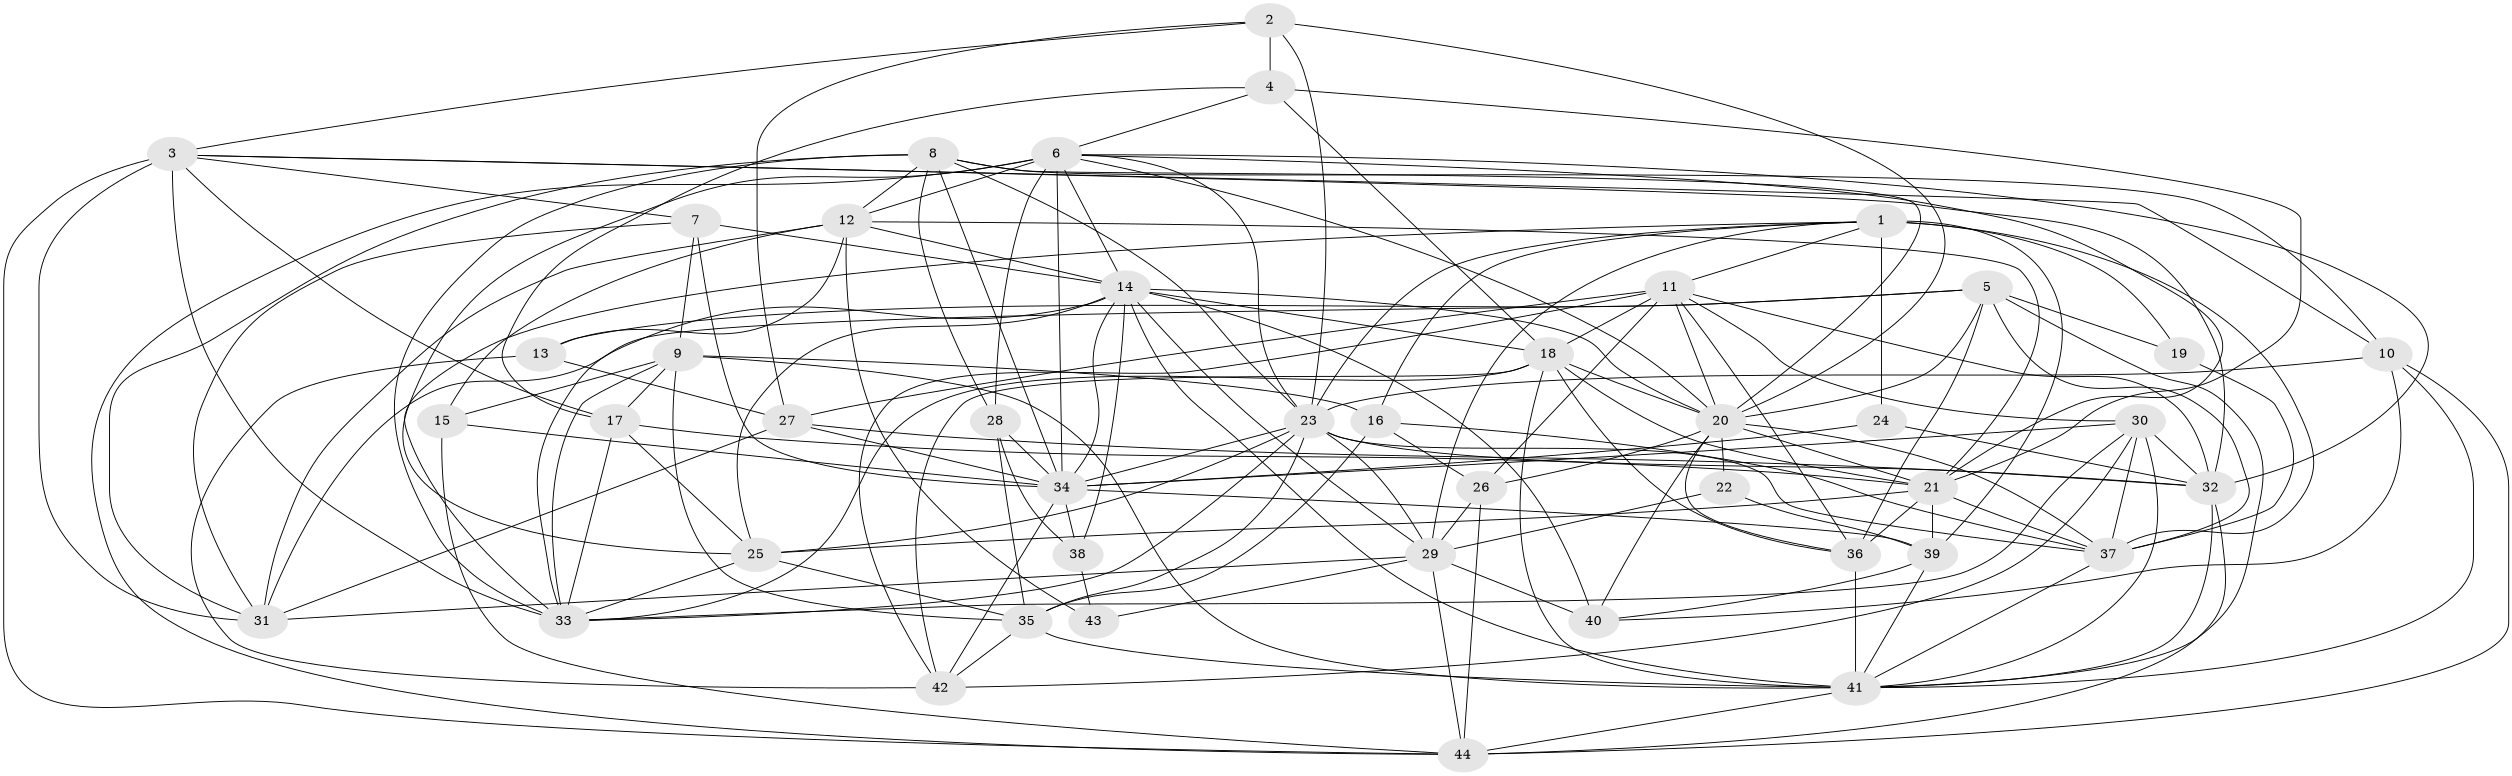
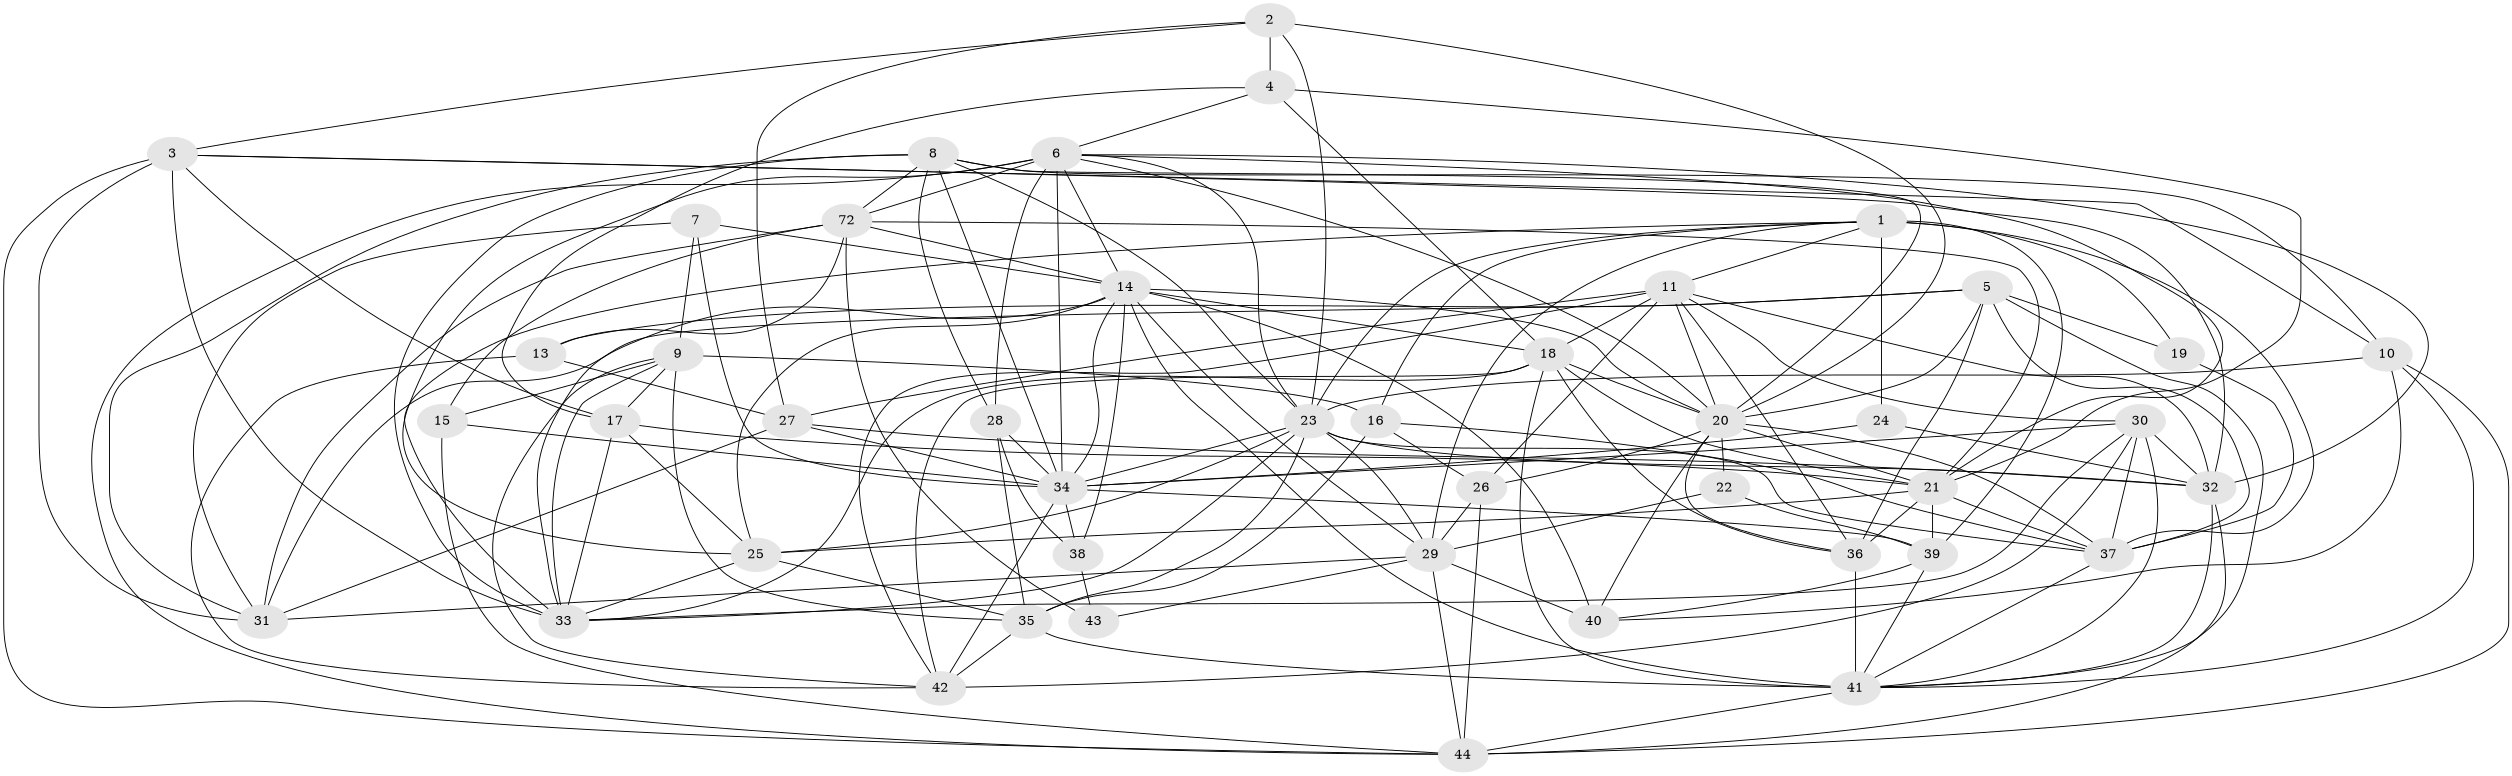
  graph {
    node [color=gray90 style=filled]
    edge [weight=1.0]
    1
    11
    16
    19
    23
    24
    29
    33
    37
    39
    20
    27
    32
    18
    36
    26
    30
    42
    35
    21
    40
    22
    25
    34
    31
    44
    43
    41
    2
    3
    4
    7
    10
    17
    6
-   12
+   12 [label=72]
    14
    13
    15
    9
    28
    38
    5
    8
    1 -- 11
    1 -- 16
    1 -- 19
    1 -- 23
    1 -- 24
    1 -- 29
    1 -- 33
    1 -- 37 [weight=2.0]
    1 -- 39 [weight=2.0]
    11 -- 20
    11 -- 27 [weight=2.0]
    11 -- 32
    11 -- 18
    11 -- 36
    11 -- 26 [weight=2.0]
    11 -- 30
    11 -- 42
    16 -- 37
    16 -- 26
    16 -- 35
    19 -- 37
    23 -- 29
    23 -- 33
    23 -- 37
    23 -- 32
    23 -- 35
    23 -- 25
    23 -- 34
    24 -- 32
    24 -- 34
    29 -- 40 [weight=2.0]
    29 -- 31 [weight=2.0]
    29 -- 44 [weight=2.0]
    29 -- 43
    37 -- 41
    39 -- 40
    39 -- 41
    20 -- 37
    20 -- 36
    20 -- 26
    20 -- 21
    20 -- 40
    20 -- 22
    27 -- 32
    27 -- 34
    27 -- 31
    32 -- 44
    32 -- 41
    18 -- 33
    18 -- 20
    18 -- 36
    18 -- 42
    18 -- 21
    18 -- 41
    36 -- 41
    26 -- 29
    26 -- 44
    30 -- 33
    30 -- 37
    30 -- 32
    30 -- 42
    30 -- 34
    30 -- 41
    35 -- 42
    35 -- 41
    21 -- 37
    21 -- 39 [weight=2.0]
    21 -- 36
    21 -- 25
    22 -- 29
    22 -- 39
    25 -- 33
    25 -- 35
    34 -- 39
    34 -- 42
    34 -- 38
    41 -- 44 [weight=2.0]
    2 -- 23
    2 -- 20
    2 -- 27
    2 -- 3
    2 -- 4
    3 -- 33
    3 -- 32
    3 -- 31 [weight=2.0]
    3 -- 44
-   3 -- 7
    3 -- 10
    3 -- 17
    4 -- 18
    4 -- 21 [weight=2.0]
    4 -- 17
    4 -- 6
    7 -- 34
    7 -- 31
    7 -- 14 [weight=2.0]
    7 -- 9
    10 -- 23
    10 -- 40
    10 -- 44
    10 -- 41
    17 -- 33
    17 -- 21
    17 -- 25
    6 -- 23
    6 -- 20
    6 -- 32
    6 -- 21
    6 -- 25
    6 -- 34
    6 -- 44
    6 -- 12
    6 -- 14
    6 -- 28 [weight=2.0]
    12 -- 21
    12 -- 31
    12 -- 43
    12 -- 14
    12 -- 13
    12 -- 15
    14 -- 29
    14 -- 33
    14 -- 20
    14 -- 18 [weight=2.0]
    14 -- 40
    14 -- 25
    14 -- 34
    14 -- 41
    14 -- 38
    13 -- 27
    13 -- 42
    15 -- 34
    15 -- 44
    9 -- 16
    9 -- 33 [weight=2.0]
    9 -- 35 [weight=2.0]
-   9 -- 41
+   9 -- 42
    9 -- 17
    9 -- 15
    28 -- 35
    28 -- 34 [weight=2.0]
    28 -- 38 [weight=2.0]
    38 -- 43 [weight=2.0]
    5 -- 19
    5 -- 37 [weight=2.0]
    5 -- 20
    5 -- 36 [weight=2.0]
    5 -- 31
    5 -- 41
    5 -- 13
    8 -- 23
    8 -- 33
    8 -- 20
    8 -- 34
    8 -- 31
    8 -- 10 [weight=2.0]
    8 -- 12
    8 -- 28
  }
